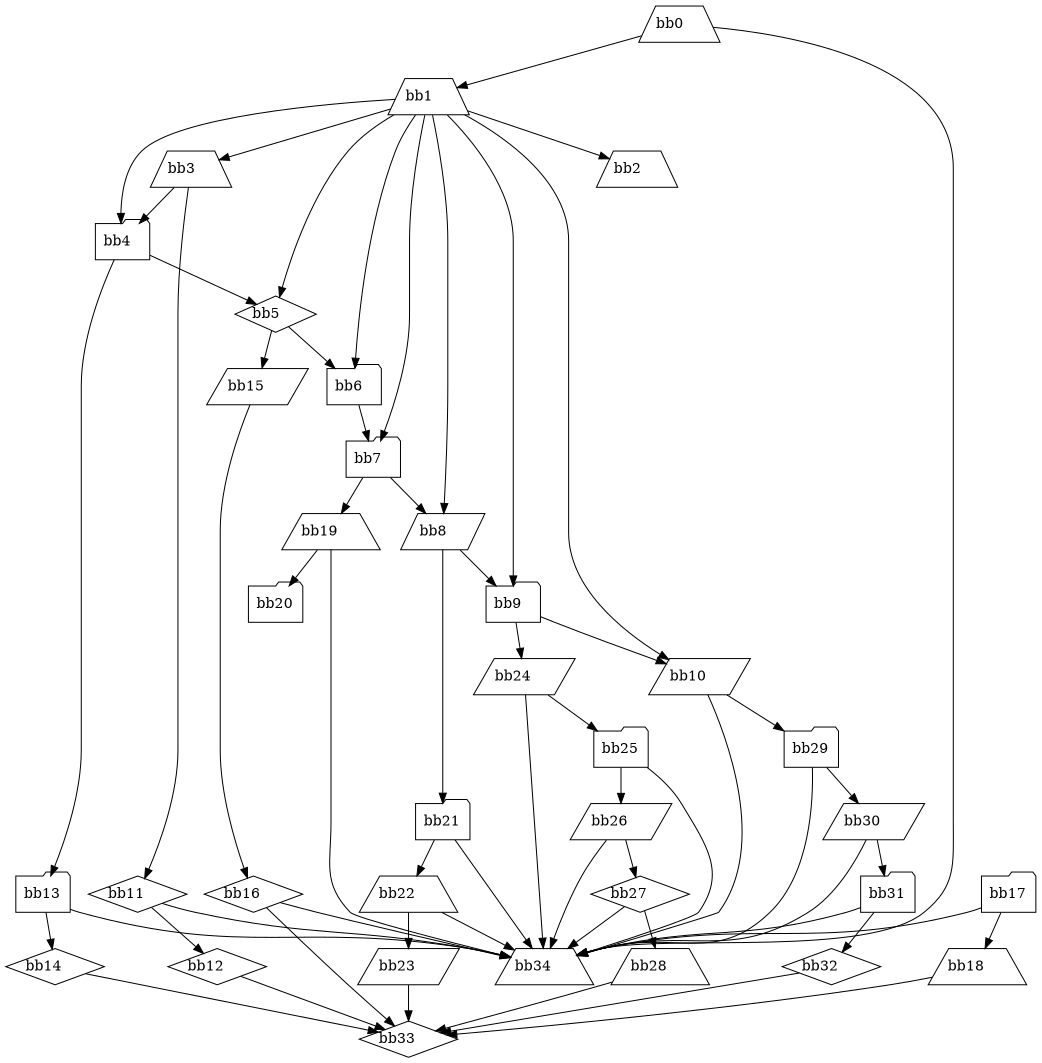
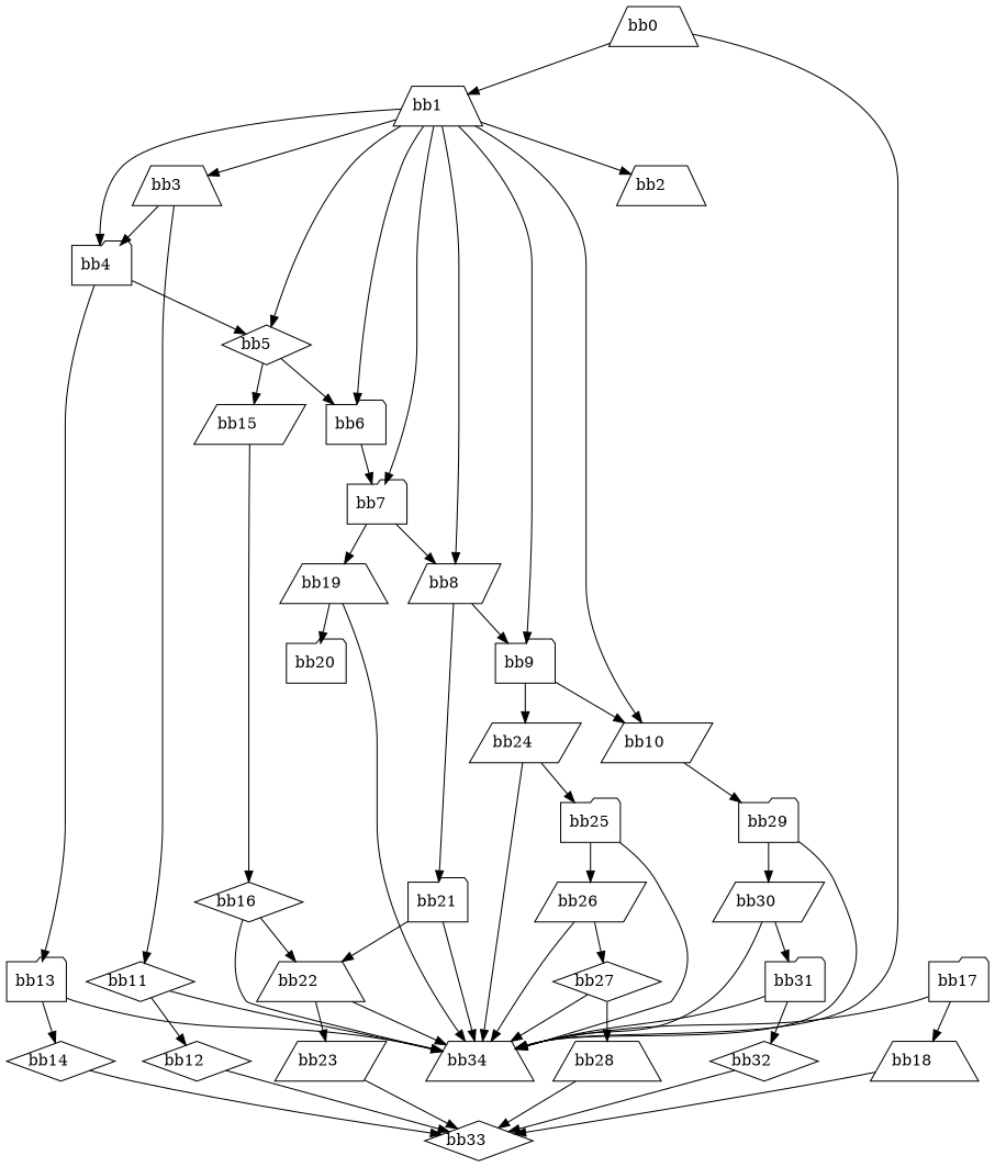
  digraph {
    node [shape=folder]
    n1 [label="bb0\l" shape=trapezium]
    n2 [label="bb1\l" shape=trapezium]
    n3 [label="bb34\l" shape=trapezium]
    n4 [label="bb2\l" shape=trapezium]
    n5 [label="bb3\l" shape=trapezium]
    n6 [label="bb4\l"]
    n7 [label="bb5\l" shape=diamond]
    n8 [label="bb6\l"]
    n9 [label="bb7\l"]
    n10 [label="bb8\l" shape=parallelogram]
    n11 [label="bb9\l"]
    n12 [label="bb10\l" shape=parallelogram]
    n13 [label="bb11\l" shape=diamond]
    n14 [label="bb13\l"]
    n15 [label="bb15\l" shape=parallelogram]
    n16 [label="bb19\l" shape=trapezium]
    n17 [label="bb21\l"]
    n18 [label="bb24\l" shape=parallelogram]
    n19 [label="bb29\l"]
    n20 [label="bb12\l" shape=diamond]
    n21 [label="bb14\l" shape=diamond]
    n22 [label="bb16\l" shape=diamond]
    n23 [label="bb17\l"]
    n24 [label="bb18\l" shape=trapezium]
    n25 [label="bb20\l"]
    n26 [label="bb22\l" shape=trapezium]
    n27 [label="bb25\l"]
    n28 [label="bb30\l" shape=parallelogram]
    n29 [label="bb33\l" shape=diamond]
    n30 [label="bb23\l" shape=parallelogram]
    n31 [label="bb26\l" shape=parallelogram]
    n32 [label="bb27\l" shape=diamond]
    n33 [label="bb28\l" shape=trapezium]
    n34 [label="bb31\l"]
    n35 [label="bb32\l" shape=diamond]
    n1 -> n2
    n1 -> n3
    n2 -> n4
    n2 -> n5
    n2 -> n6
    n2 -> n7
    n2 -> n8
    n2 -> n9
    n2 -> n10
    n2 -> n11
    n2 -> n12
    n5 -> n6
    n5 -> n13
    n6 -> n7
    n6 -> n14
    n7 -> n8
    n7 -> n15
    n8 -> n9
    n9 -> n10
    n9 -> n16
    n10 -> n11
    n10 -> n17
    n11 -> n12
    n11 -> n18
-   n12 -> n3
    n12 -> n19
    n13 -> n3
    n13 -> n20
    n14 -> n3
    n14 -> n21
    n15 -> n22
    n16 -> n3
    n16 -> n25
    n17 -> n3
    n17 -> n26
    n18 -> n3
    n18 -> n27
    n19 -> n3
    n19 -> n28
    n20 -> n29
    n21 -> n29
    n22 -> n3
-   n22 -> n29
+   n22 -> n26
    n23 -> n3
    n23 -> n24
    n24 -> n29
    n26 -> n3
    n26 -> n30
    n27 -> n3
    n27 -> n31
    n28 -> n3
    n28 -> n34
    n30 -> n29
    n31 -> n3
    n31 -> n32
    n32 -> n3
    n32 -> n33
    n33 -> n29
    n34 -> n3
    n34 -> n35
    n35 -> n29
  }
